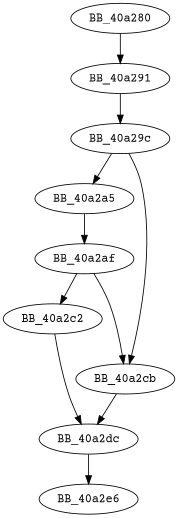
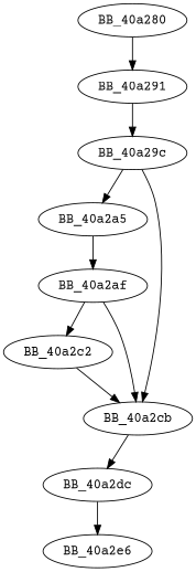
  digraph {
    fontname="Courier Prime"
    node [fontname="Courier Prime"]
    edge [fontname="Courier Prime"]
    BB_40a280
    BB_40a291
    BB_40a29c
    BB_40a2a5
    BB_40a2cb
    BB_40a2af
    BB_40a2c2
    BB_40a2dc
    BB_40a2e6
    BB_40a280 -> BB_40a291
    BB_40a291 -> BB_40a29c
    BB_40a29c -> BB_40a2a5
    BB_40a29c -> BB_40a2cb
    BB_40a2a5 -> BB_40a2af
    BB_40a2cb -> BB_40a2dc
    BB_40a2af -> BB_40a2cb
    BB_40a2af -> BB_40a2c2
-   BB_40a2c2 -> BB_40a2dc
+   BB_40a2c2 -> BB_40a2cb
    BB_40a2dc -> BB_40a2e6
  }
